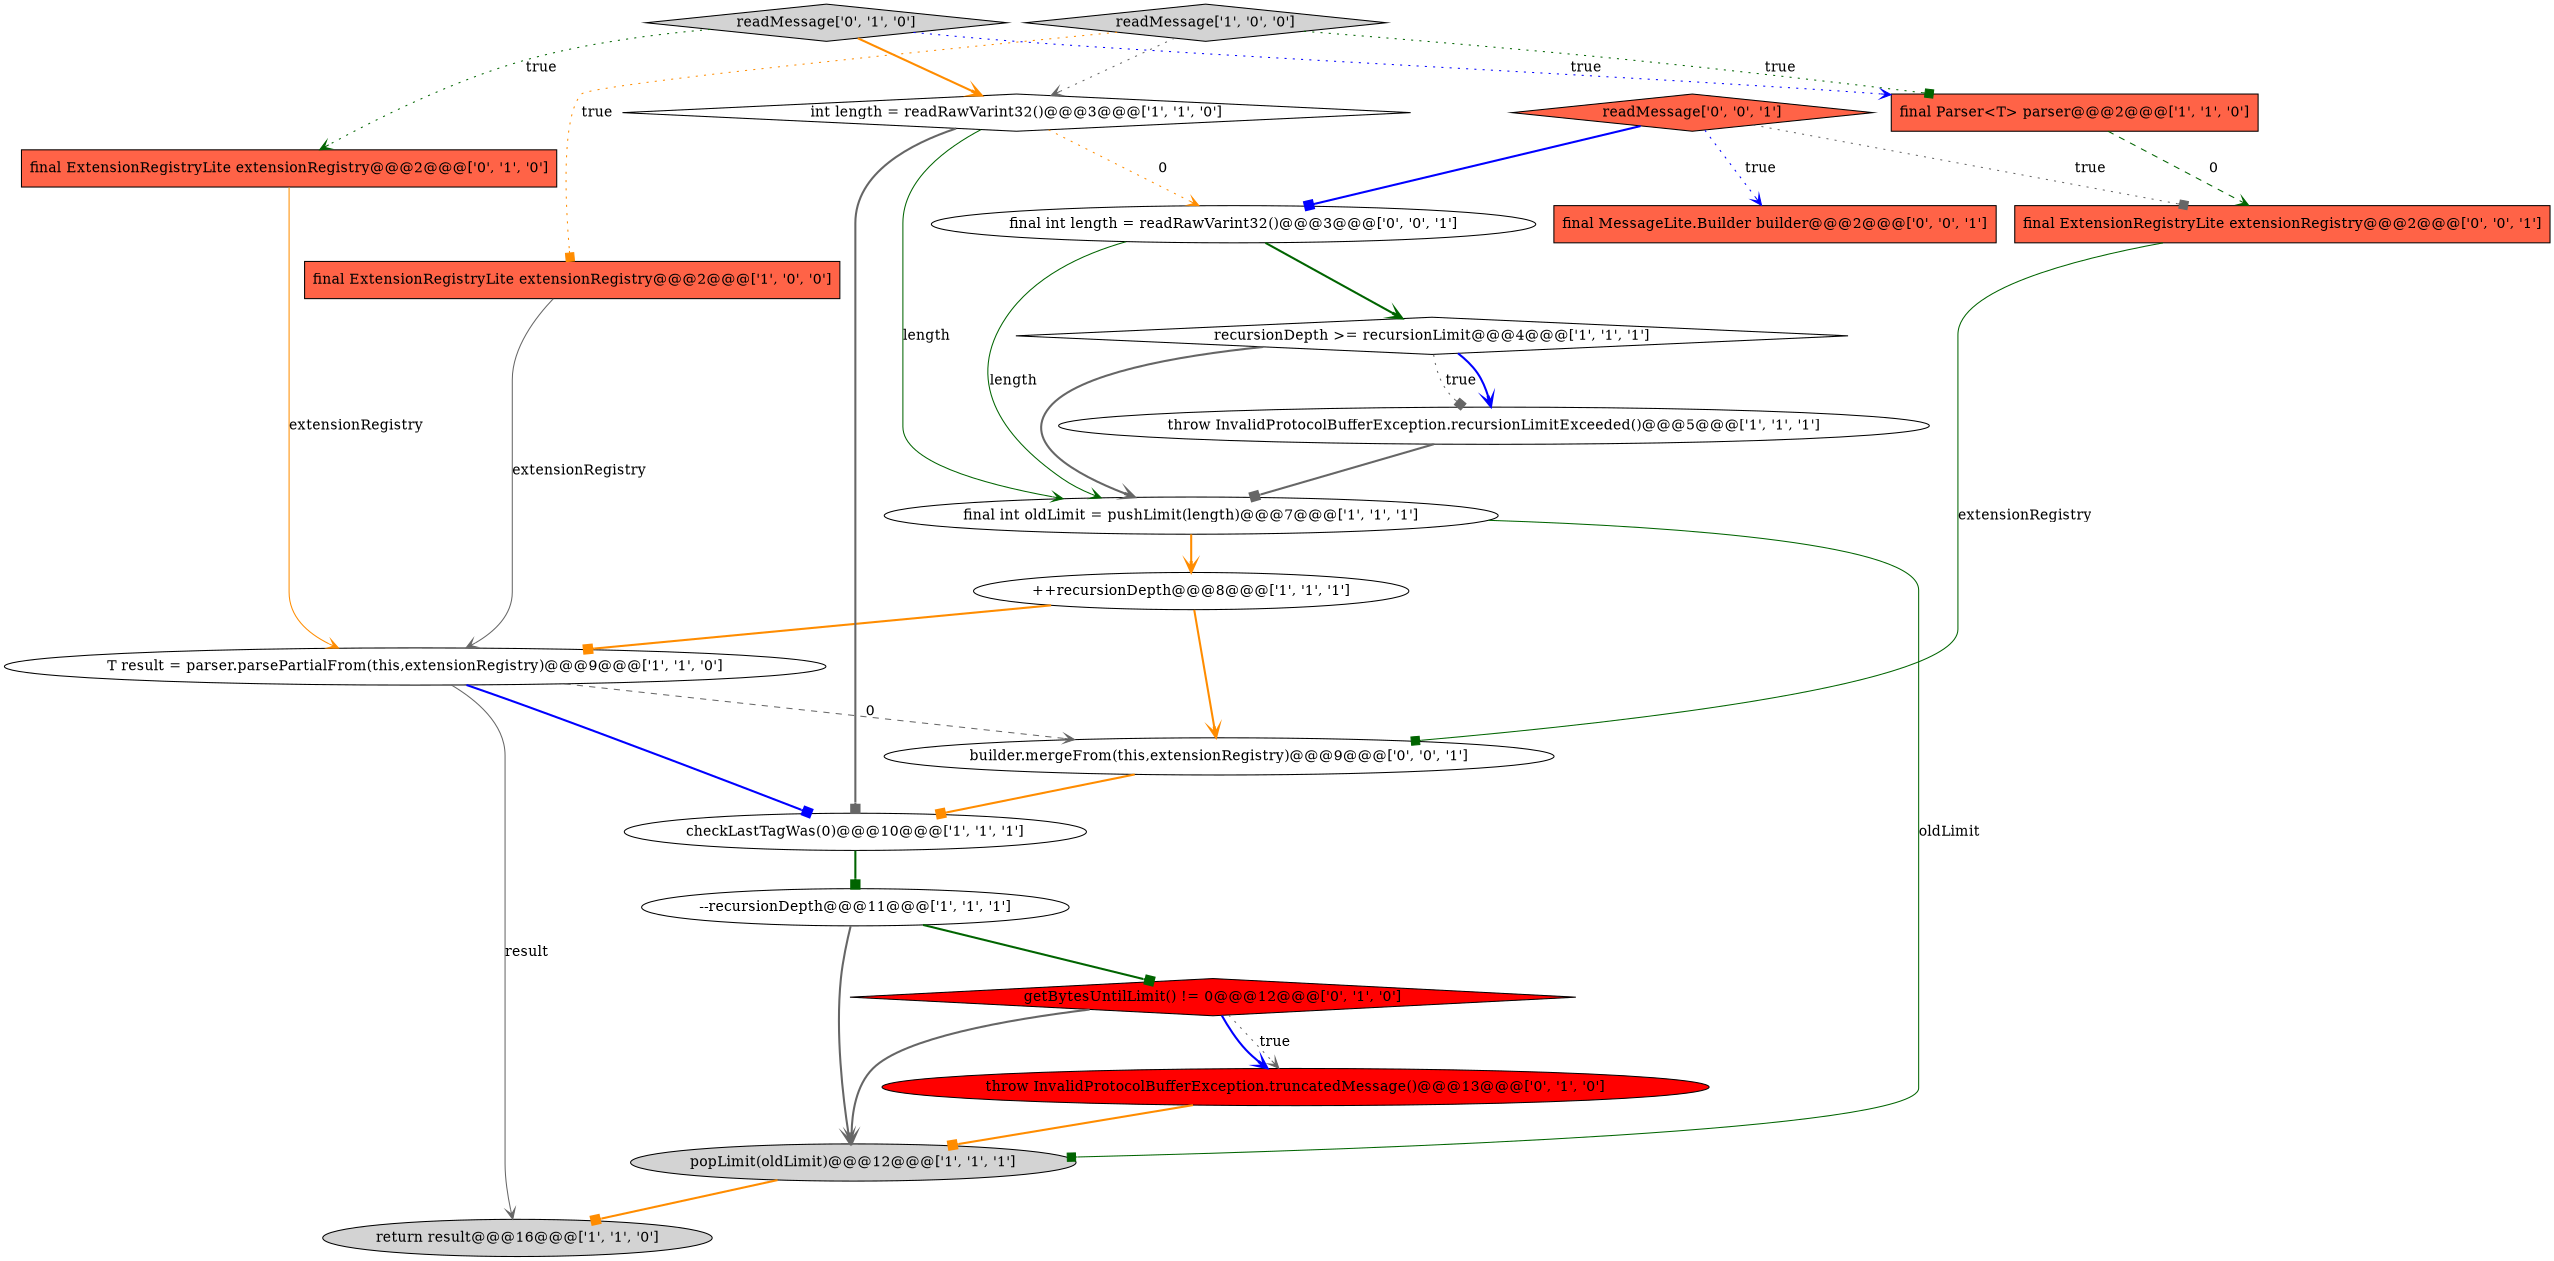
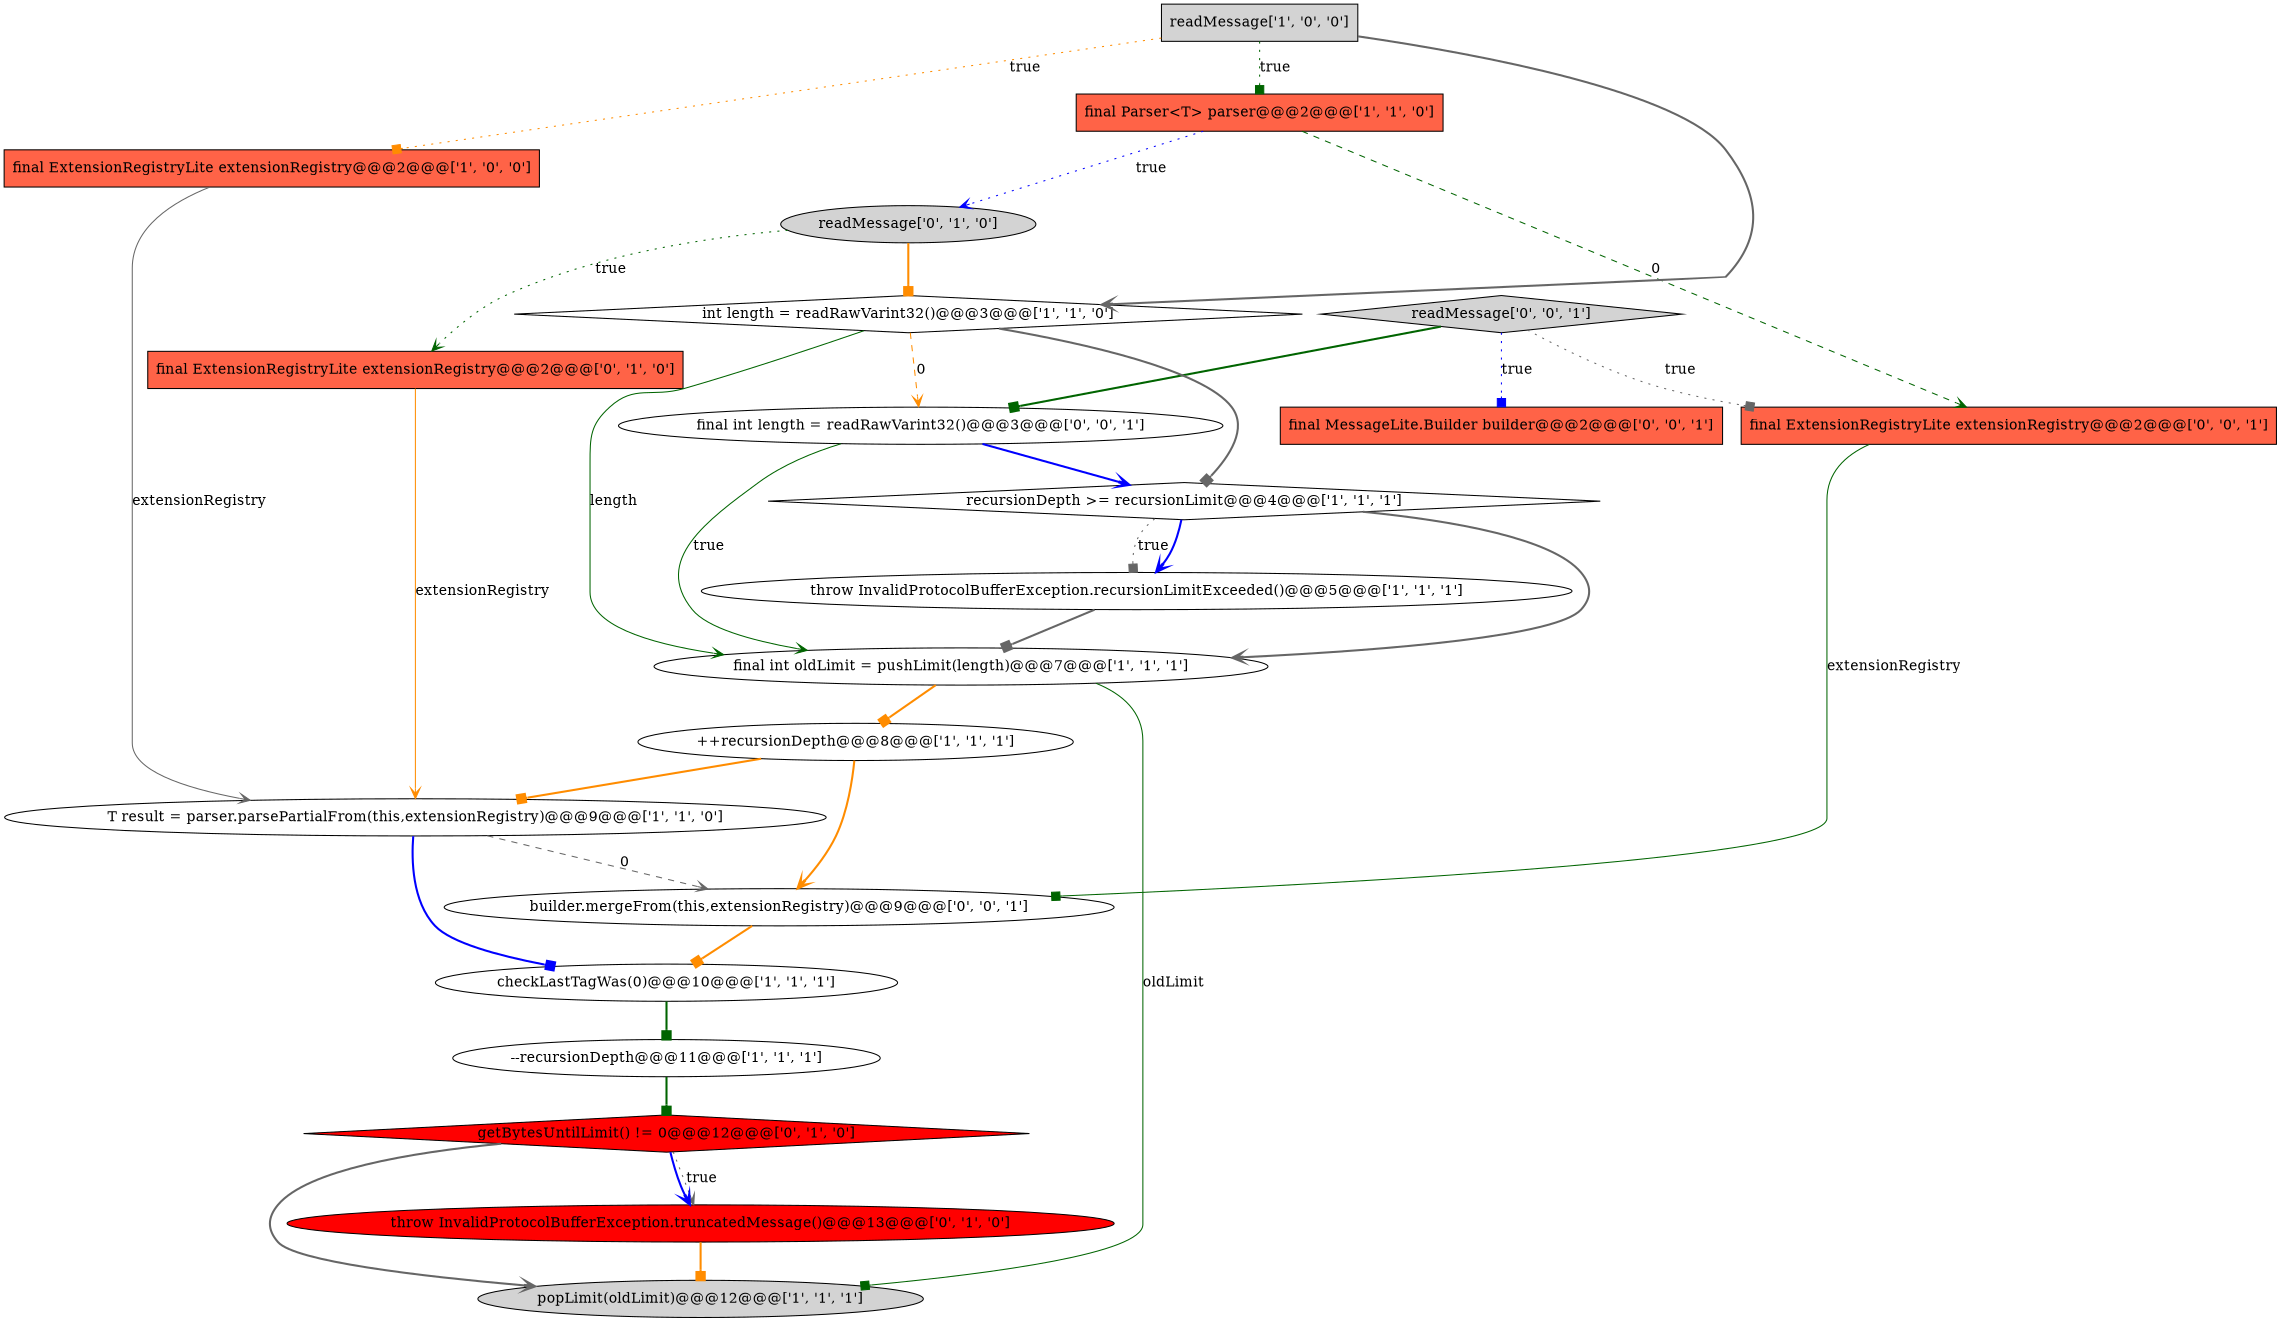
  digraph {
    node [fillcolor=white shape=ellipse style=filled]
    edge [arrowhead=vee color=gray40 style=bold]
-   n1 [fillcolor=tomato label="readMessage['0', '0', '1']" shape=diamond]
+   n1 [fillcolor=lightgray label="readMessage['0', '0', '1']" shape=diamond]
    n2 [label="final int length = readRawVarint32()@@@3@@@['0', '0', '1']"]
    n3 [fillcolor=tomato label="final ExtensionRegistryLite extensionRegistry@@@2@@@['0', '0', '1']" shape=box]
    n4 [fillcolor=tomato label="final MessageLite.Builder builder@@@2@@@['0', '0', '1']" shape=box]
    n5 [label="recursionDepth >= recursionLimit@@@4@@@['1', '1', '1']" shape=diamond]
    n6 [label="final int oldLimit = pushLimit(length)@@@7@@@['1', '1', '1']"]
    n7 [label="builder.mergeFrom(this,extensionRegistry)@@@9@@@['0', '0', '1']"]
    n8 [label="T result = parser.parsePartialFrom(this,extensionRegistry)@@@9@@@['1', '1', '0']"]
-   n9 [fillcolor=lightgray label="return result@@@16@@@['1', '1', '0']"]
    n10 [label="checkLastTagWas(0)@@@10@@@['1', '1', '1']"]
    n11 [label="--recursionDepth@@@11@@@['1', '1', '1']"]
    n12 [fillcolor=tomato label="final ExtensionRegistryLite extensionRegistry@@@2@@@['0', '1', '0']" shape=box]
    n13 [label="throw InvalidProtocolBufferException.recursionLimitExceeded()@@@5@@@['1', '1', '1']"]
    n14 [fillcolor=lightgray label="popLimit(oldLimit)@@@12@@@['1', '1', '1']"]
    n15 [label="++recursionDepth@@@8@@@['1', '1', '1']"]
    n16 [fillcolor=tomato label="final ExtensionRegistryLite extensionRegistry@@@2@@@['1', '0', '0']" shape=box]
    n17 [fillcolor=tomato label="final Parser<T> parser@@@2@@@['1', '1', '0']" shape=box]
-   n18 [fillcolor=lightgray label="readMessage['0', '1', '0']" shape=diamond]
+   n18 [fillcolor=lightgray label="readMessage['0', '1', '0']"]
    n19 [label="int length = readRawVarint32()@@@3@@@['1', '1', '0']" shape=diamond]
-   n20 [fillcolor=lightgray label="readMessage['1', '0', '0']" shape=diamond]
+   n20 [fillcolor=lightgray label="readMessage['1', '0', '0']" shape=box]
    n21 [fillcolor=red label="getBytesUntilLimit() != 0@@@12@@@['0', '1', '0']" shape=diamond]
    n22 [fillcolor=red label="throw InvalidProtocolBufferException.truncatedMessage()@@@13@@@['0', '1', '0']"]
-   n1 -> n2 [arrowhead=box color=blue]
+   n1 -> n2 [arrowhead=box color=darkgreen]
    n1 -> n3 [arrowhead=box label=true style=dotted]
-   n1 -> n4 [color=blue label=true style=dotted]
-   n2 -> n5 [color=darkgreen]
-   n2 -> n6 [color=darkgreen label=length style=solid]
+   n1 -> n4 [arrowhead=box color=blue label=true style=dotted]
+   n2 -> n5 [color=blue]
+   n2 -> n6 [color=darkgreen label=true style=solid]
    n3 -> n7 [arrowhead=box color=darkgreen label=extensionRegistry style=solid]
    n5 -> n6
    n5 -> n13 [arrowhead=box label=true style=dotted]
    n5 -> n13 [color=blue]
    n6 -> n14 [arrowhead=box color=darkgreen label=oldLimit style=solid]
-   n6 -> n15 [color=darkorange]
+   n6 -> n15 [arrowhead=box color=darkorange]
    n7 -> n10 [arrowhead=box color=darkorange]
    n8 -> n7 [label=0 style=dashed]
-   n8 -> n9 [label=result style=solid]
    n8 -> n10 [arrowhead=box color=blue]
    n10 -> n11 [arrowhead=box color=darkgreen]
-   n11 -> n14
    n11 -> n21 [arrowhead=box color=darkgreen]
    n12 -> n8 [color=darkorange label=extensionRegistry style=solid]
    n13 -> n6 [arrowhead=box]
-   n14 -> n9 [arrowhead=box color=darkorange]
    n15 -> n7 [color=darkorange]
    n15 -> n8 [arrowhead=box color=darkorange]
    n16 -> n8 [label=extensionRegistry style=solid]
    n17 -> n3 [color=darkgreen label=0 style=dashed]
    n18 -> n12 [color=darkgreen label=true style=dotted]
-   n18 -> n17 [color=blue label=true style=dotted]
-   n18 -> n19 [color=darkorange]
-   n19 -> n2 [color=darkorange label=0 style=dotted]
-   n19 -> n10 [arrowhead=box]
+   n17 -> n18 [color=blue label=true style=dotted]
+   n18 -> n19 [arrowhead=box color=darkorange]
+   n19 -> n2 [color=darkorange label=0 style=dashed]
+   n19 -> n5 [arrowhead=box]
    n19 -> n6 [color=darkgreen label=length style=solid]
    n20 -> n16 [arrowhead=box color=darkorange label=true style=dotted]
    n20 -> n17 [arrowhead=box color=darkgreen label=true style=dotted]
-   n20 -> n19 [style=dotted]
+   n20 -> n19
    n21 -> n14
    n21 -> n22 [label=true style=dotted]
    n21 -> n22 [color=blue]
    n22 -> n14 [arrowhead=box color=darkorange]
  }
